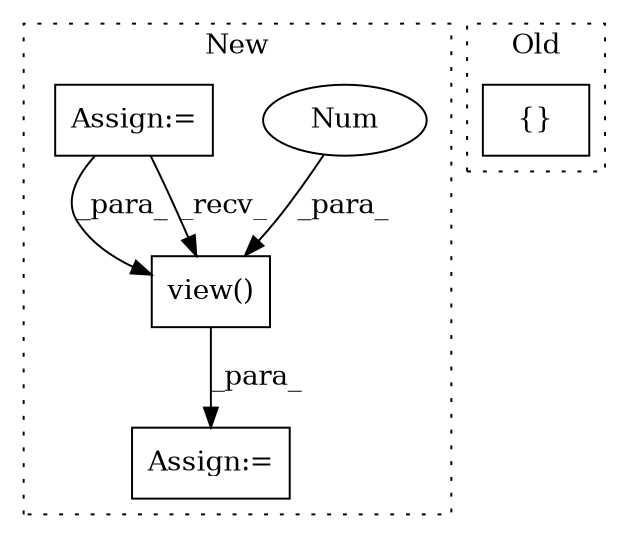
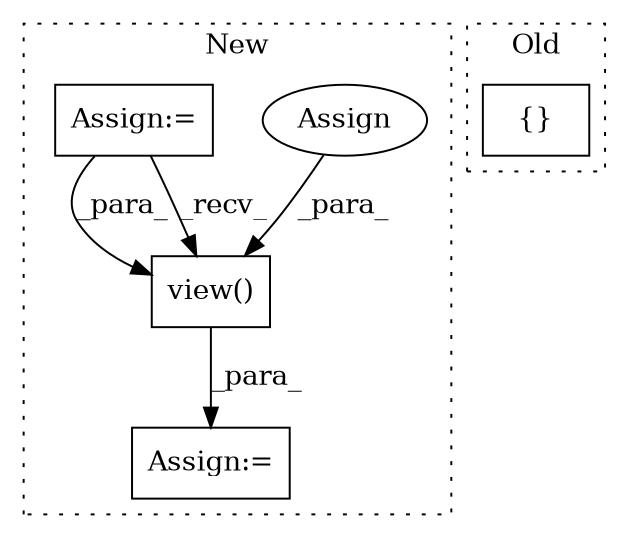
  digraph {
    node [a=68 l=3 shape=box]
    n1 [a=75 l="16,1" label="view()" s="4177,4218"]
-   n2 [a=76 l=2 label=Num s=4196 shape=ellipse]
+   n2 [a=76 l=2 label=Assign s=4196 shape=ellipse]
    n3 [label="Assign:=" s=4174]
    n4 [label="Assign:=" s=3362]
    n5 [a=59 l="1,0" label="{}" s="2735,2749"]
    subgraph cluster_1 {
      label=New
      style=dotted
      n1
      n2
      n3
      n4
    }
    subgraph cluster_2 {
      label=Old
      style=dotted
      n5
    }
    n1 -> n3 [label=_para_]
    n2 -> n1 [label=_para_]
    n4 -> n1 [label=_para_]
    n4 -> n1 [label=_recv_]
  }
